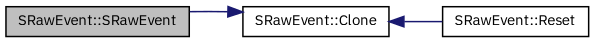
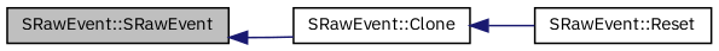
  digraph {
    fontname="IBM Plex Sans"
    rankdir=LR
    node [color=black fontname="IBM Plex Sans" fontsize=10 shape=record]
    edge [color=midnightblue dir=back fontname="IBM Plex Sans" fontsize=10 labelfontname=FreeSans labelfontsize=10 style=solid]
    n1 [fillcolor=grey75 fontcolor=black height=0.2 label="SRawEvent::SRawEvent" style=filled width=0.4]
    n2 [height=0.2 label="SRawEvent::Clone" width=0.4]
    n3 [height=0.2 label="SRawEvent::Reset" width=0.4]
-   n2 -> n1
+   n1 -> n2
    n2 -> n3
  }
